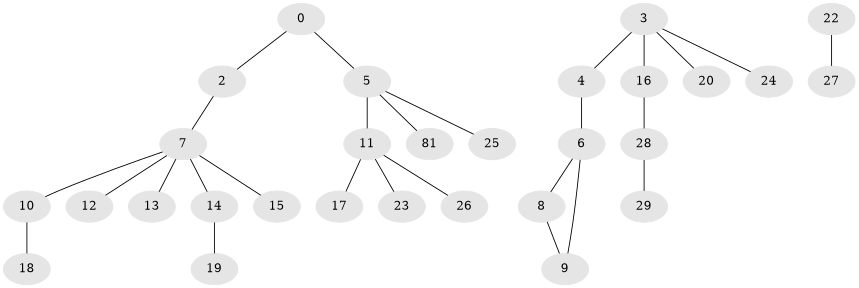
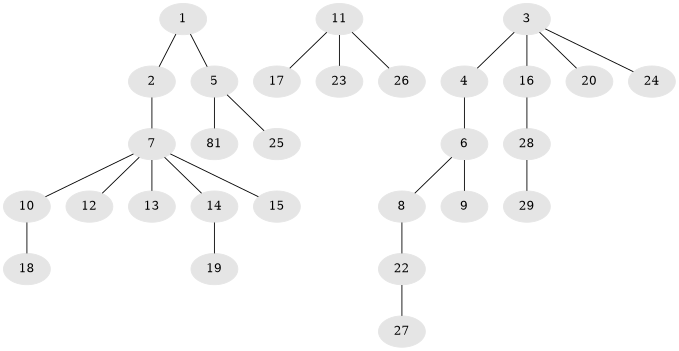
  graph {
    node [color=gray90 style=filled]
    edge [weight=1.0]
-   1 [label=0]
+   1
    2
    5
    7
    11
    n6 [label=81]
    25
    3
    4
    16
    20
    24
    10
    12
    13
    14
    15
    6
    28
    8
    9
    17
    23
    26
    22
    18
    19
    27
    29
    1 -- 2
    1 -- 5
    2 -- 7
-   5 -- 11 [weight=2.0]
    5 -- n6
    5 -- 25
    7 -- 10
    7 -- 12
    7 -- 13
    7 -- 14
    7 -- 15
    11 -- 17
    11 -- 23
    11 -- 26
    3 -- 4
    3 -- 16 [weight=2.0]
    3 -- 20
    3 -- 24
    4 -- 6 [weight=3.0]
    16 -- 28
    10 -- 18
    14 -- 19
    6 -- 8
    6 -- 9
    28 -- 29
-   8 -- 9
+   8 -- 22
    22 -- 27
  }
